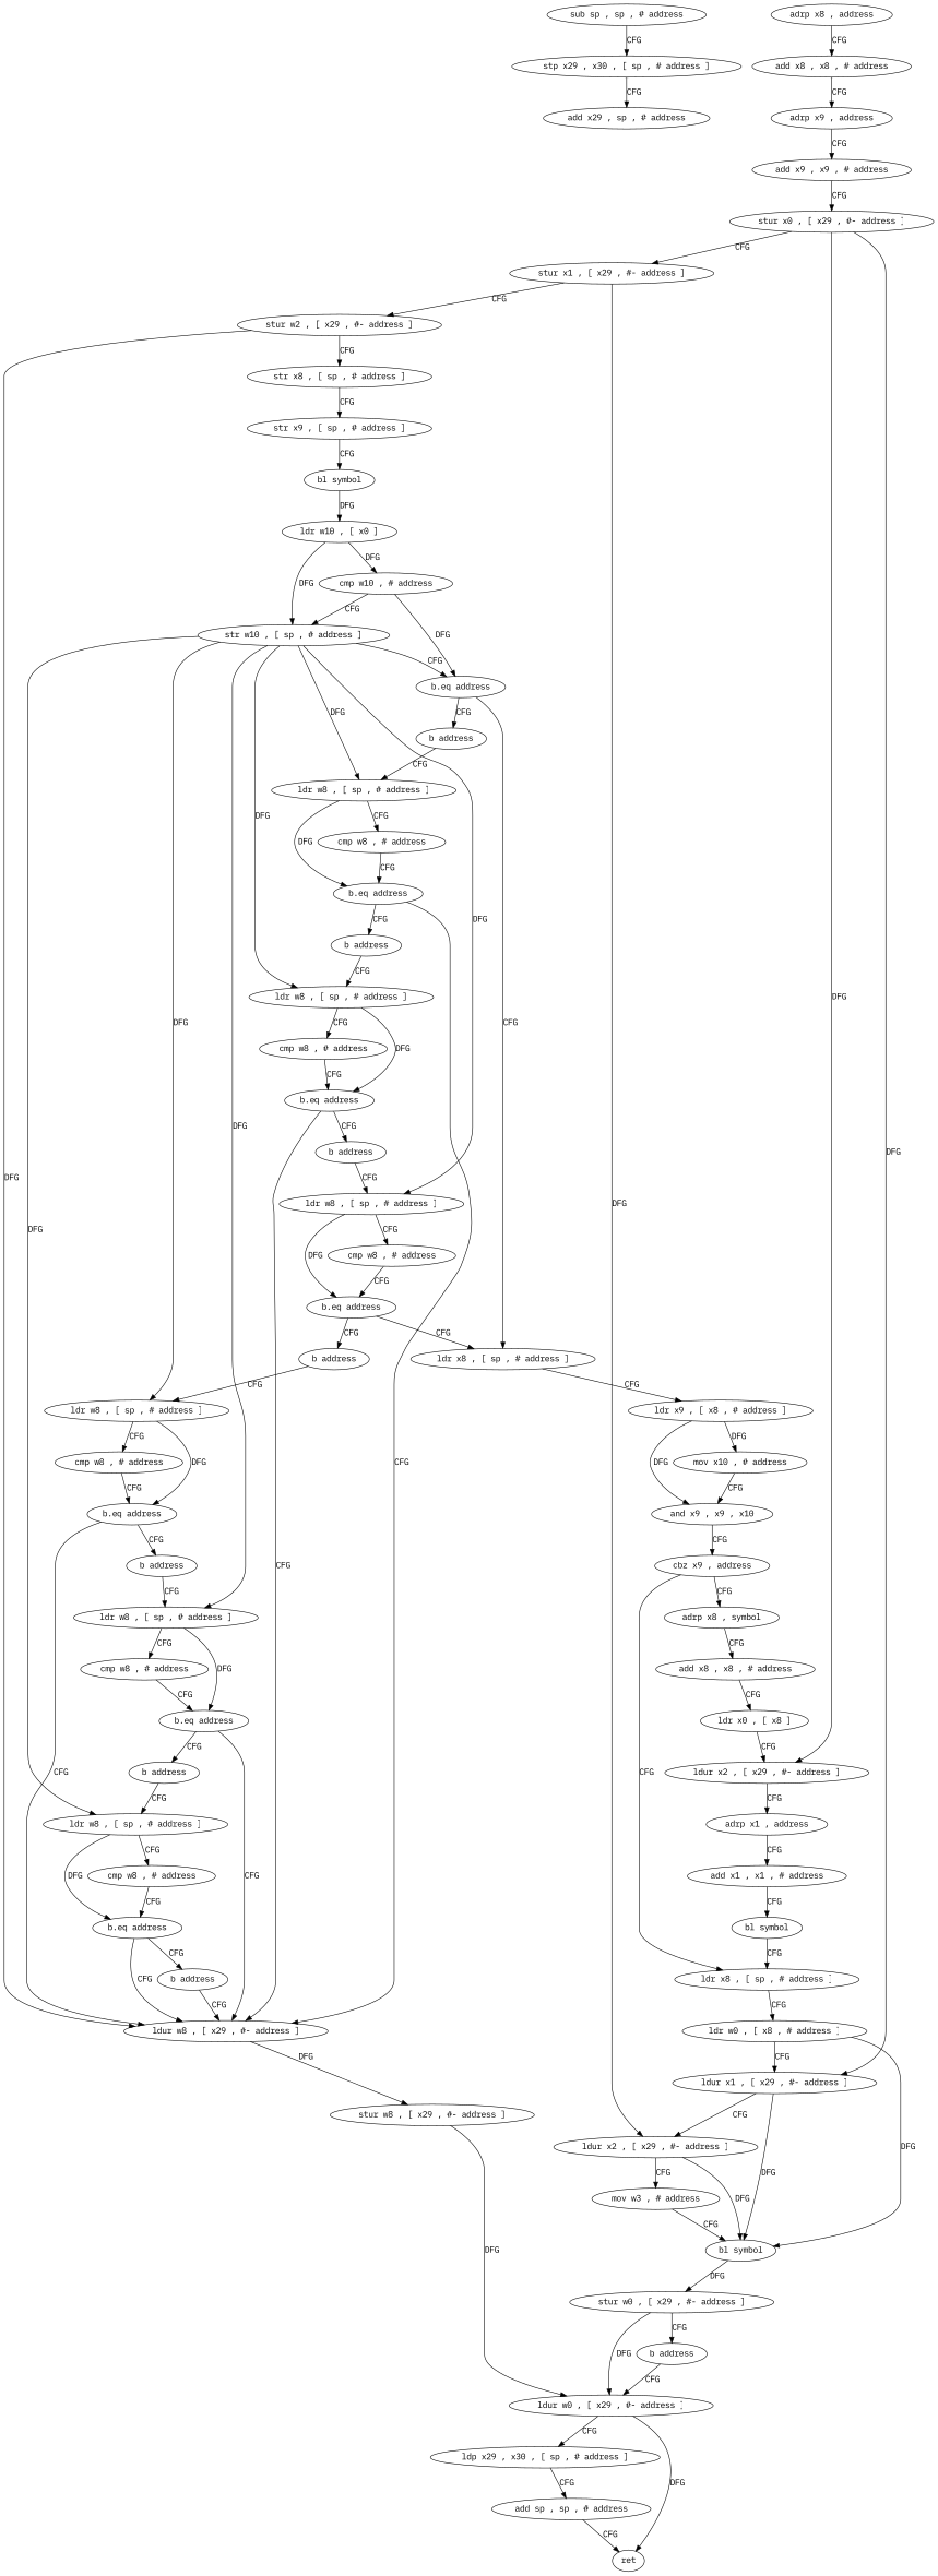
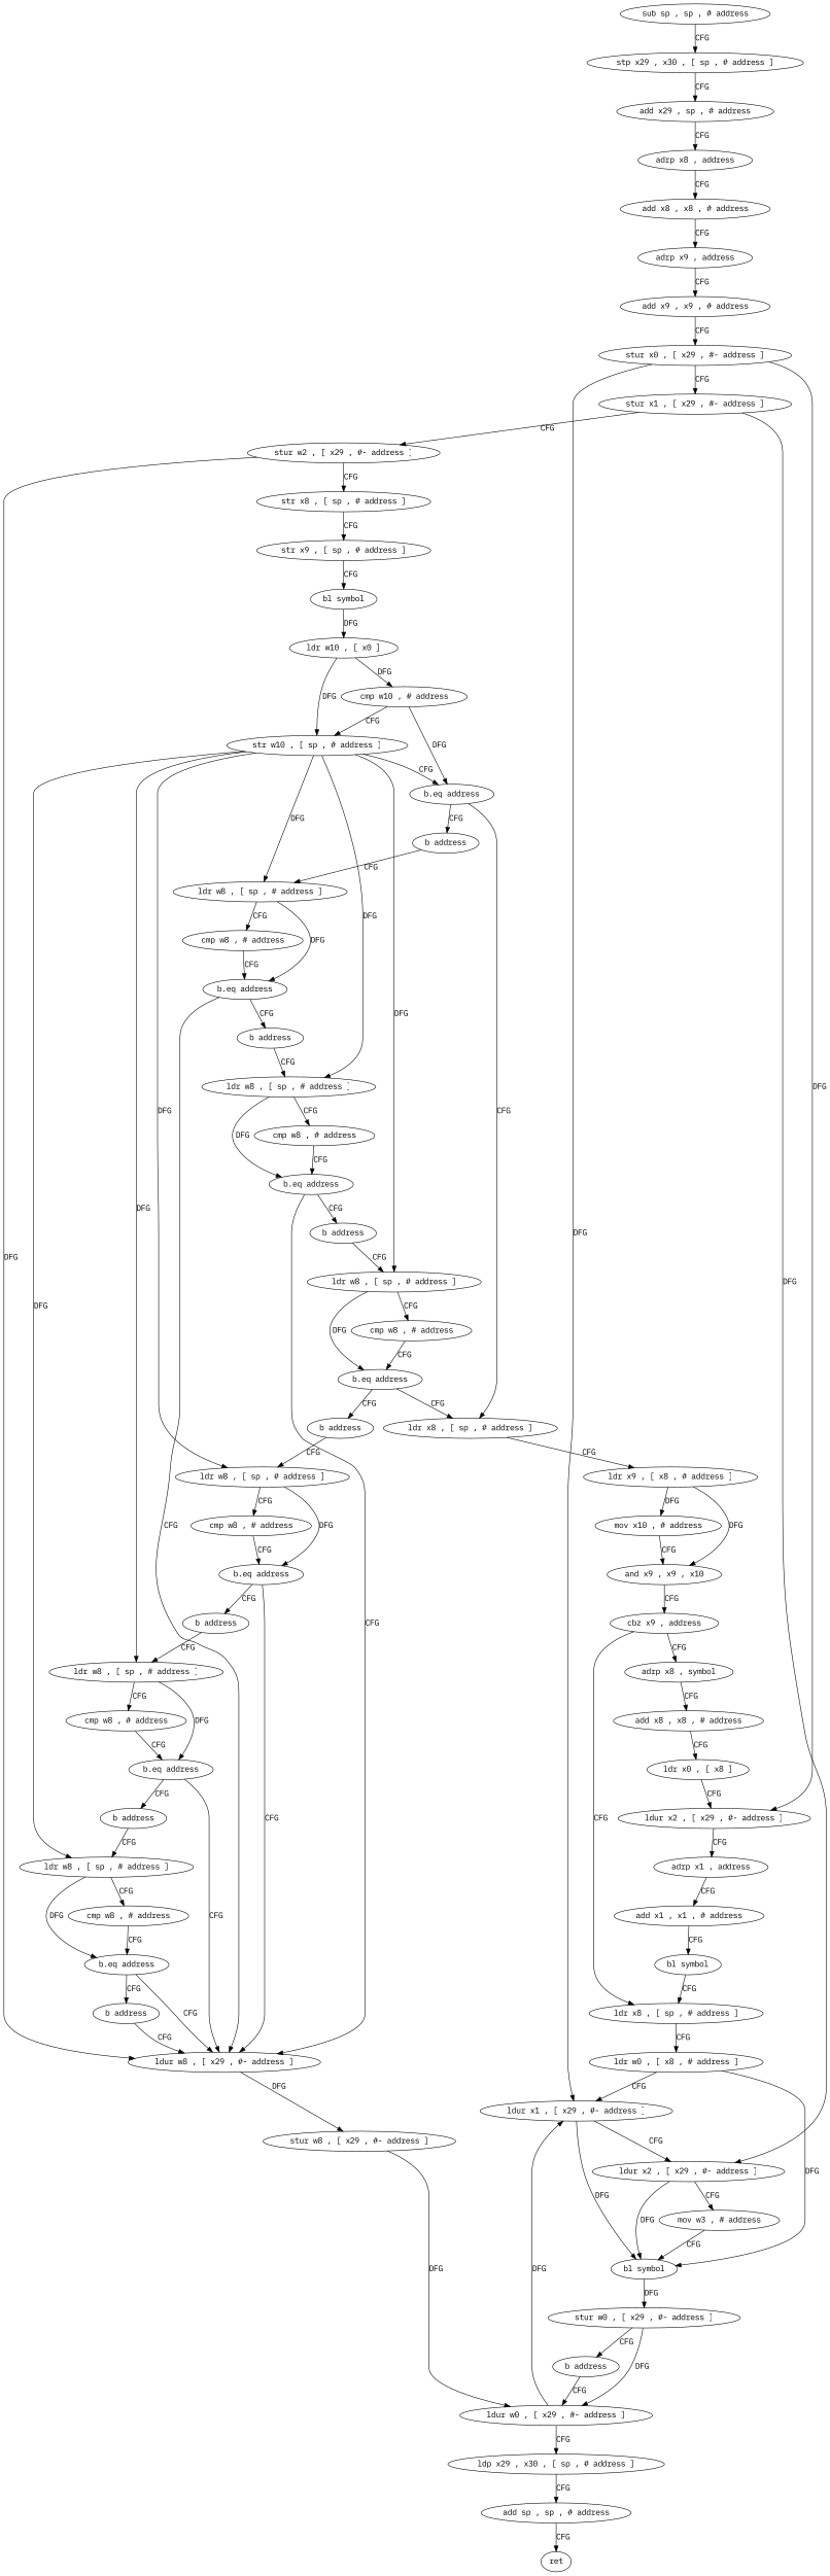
  digraph {
    fontname="IBM Plex Mono"
    node [fontname="IBM Plex Mono"]
    edge [fontname="IBM Plex Mono"]
    n1 [label="sub sp , sp , # address"]
    n2 [label="stp x29 , x30 , [ sp , # address ]"]
    n3 [label="add x29 , sp , # address"]
    n4 [label="adrp x8 , address"]
    n5 [label="add x8 , x8 , # address"]
    n6 [label="adrp x9 , address"]
    n7 [label="add x9 , x9 , # address"]
    n8 [label="stur x0 , [ x29 , #- address ]"]
    n9 [label="stur x1 , [ x29 , #- address ]"]
    n10 [label="ldur x1 , [ x29 , #- address ]"]
    n11 [label="ldur x2 , [ x29 , #- address ]"]
    n12 [label="stur w2 , [ x29 , #- address ]"]
    n13 [label="ldur x2 , [ x29 , #- address ]"]
    n14 [label="bl symbol"]
    n15 [label="adrp x1 , address"]
    n16 [label="str x8 , [ sp , # address ]"]
    n17 [label="ldur w8 , [ x29 , #- address ]"]
    n18 [label="mov w3 , # address"]
    n19 [label="str x9 , [ sp , # address ]"]
    n20 [label="stur w8 , [ x29 , #- address ]"]
    n21 [label="bl symbol"]
    n22 [label="ldr w10 , [ x0 ]"]
    n23 [label="cmp w10 , # address"]
    n24 [label="str w10 , [ sp , # address ]"]
    n25 [label="b.eq address"]
    n26 [label="ldr w8 , [ sp , # address ]"]
    n27 [label="ldr w8 , [ sp , # address ]"]
    n28 [label="ldr w8 , [ sp , # address ]"]
    n29 [label="ldr w8 , [ sp , # address ]"]
    n30 [label="ldr w8 , [ sp , # address ]"]
    n31 [label="ldr w8 , [ sp , # address ]"]
    n32 [label="ldr x8 , [ sp , # address ]"]
    n33 [label="b address"]
    n34 [label="cmp w8 , # address"]
    n35 [label="b.eq address"]
    n36 [label="cmp w8 , # address"]
    n37 [label="b.eq address"]
    n38 [label="cmp w8 , # address"]
    n39 [label="b.eq address"]
    n40 [label="cmp w8 , # address"]
    n41 [label="b.eq address"]
    n42 [label="cmp w8 , # address"]
    n43 [label="b.eq address"]
    n44 [label="cmp w8 , # address"]
    n45 [label="b.eq address"]
    n46 [label="ldr x9 , [ x8 , # address ]"]
    n47 [label="mov x10 , # address"]
    n48 [label="and x9 , x9 , x10"]
    n49 [label="cbz x9 , address"]
    n50 [label="ldr x8 , [ sp , # address ]"]
    n51 [label="adrp x8 , symbol"]
    n52 [label="ldr w0 , [ x8 , # address ]"]
    n53 [label="add x8 , x8 , # address"]
    n54 [label="ldr x0 , [ x8 ]"]
    n55 [label="b address"]
    n56 [label="stur w0 , [ x29 , #- address ]"]
    n57 [label="b address"]
    n58 [label="ldur w0 , [ x29 , #- address ]"]
    n59 [label="ldp x29 , x30 , [ sp , # address ]"]
    n60 [label=ret]
    n61 [label="add sp , sp , # address"]
    n62 [label="add x1 , x1 , # address"]
    n63 [label="bl symbol"]
    n64 [label="b address"]
    n65 [label="b address"]
    n66 [label="b address"]
    n67 [label="b address"]
    n68 [label="b address"]
    n1 -> n2 [label=CFG]
    n2 -> n3 [label=CFG]
+   n3 -> n4 [label=CFG]
    n4 -> n5 [label=CFG]
    n5 -> n6 [label=CFG]
    n6 -> n7 [label=CFG]
    n7 -> n8 [label=CFG]
    n8 -> n9 [label=CFG]
    n8 -> n10 [label=DFG]
    n8 -> n11 [label=DFG]
    n9 -> n12 [label=CFG]
    n9 -> n13 [label=DFG]
    n10 -> n13 [label=CFG]
    n10 -> n14 [label=DFG]
    n11 -> n15 [label=CFG]
    n12 -> n16 [label=CFG]
    n12 -> n17 [label=DFG]
    n13 -> n14 [label=DFG]
    n13 -> n18 [label=CFG]
    n14 -> n56 [label=DFG]
    n15 -> n62 [label=CFG]
    n16 -> n19 [label=CFG]
    n17 -> n20 [label=DFG]
    n18 -> n14 [label=CFG]
    n19 -> n21 [label=CFG]
    n20 -> n58 [label=DFG]
    n21 -> n22 [label=DFG]
    n22 -> n23 [label=DFG]
    n22 -> n24 [label=DFG]
    n23 -> n24 [label=CFG]
    n23 -> n25 [label=DFG]
    n24 -> n25 [label=CFG]
    n24 -> n26 [label=DFG]
    n24 -> n27 [label=DFG]
    n24 -> n28 [label=DFG]
    n24 -> n29 [label=DFG]
    n24 -> n30 [label=DFG]
    n24 -> n31 [label=DFG]
    n25 -> n32 [label=CFG]
    n25 -> n33 [label=CFG]
    n26 -> n34 [label=CFG]
    n26 -> n35 [label=DFG]
    n27 -> n36 [label=CFG]
    n27 -> n37 [label=DFG]
    n28 -> n38 [label=CFG]
    n28 -> n39 [label=DFG]
    n29 -> n40 [label=CFG]
    n29 -> n41 [label=DFG]
    n30 -> n42 [label=CFG]
    n30 -> n43 [label=DFG]
    n31 -> n44 [label=CFG]
    n31 -> n45 [label=DFG]
    n32 -> n46 [label=CFG]
    n33 -> n26 [label=CFG]
    n34 -> n35 [label=CFG]
    n35 -> n17 [label=CFG]
    n35 -> n55 [label=CFG]
    n36 -> n37 [label=CFG]
    n37 -> n17 [label=CFG]
    n37 -> n64 [label=CFG]
    n38 -> n39 [label=CFG]
    n39 -> n32 [label=CFG]
    n39 -> n65 [label=CFG]
    n40 -> n41 [label=CFG]
    n41 -> n17 [label=CFG]
    n41 -> n66 [label=CFG]
    n42 -> n43 [label=CFG]
    n43 -> n17 [label=CFG]
    n43 -> n67 [label=CFG]
    n44 -> n45 [label=CFG]
    n45 -> n17 [label=CFG]
    n45 -> n68 [label=CFG]
    n46 -> n47 [label=DFG]
    n46 -> n48 [label=DFG]
    n47 -> n48 [label=CFG]
    n48 -> n49 [label=CFG]
    n49 -> n50 [label=CFG]
    n49 -> n51 [label=CFG]
    n50 -> n52 [label=CFG]
    n51 -> n53 [label=CFG]
    n52 -> n10 [label=CFG]
    n52 -> n14 [label=DFG]
    n53 -> n54 [label=CFG]
    n54 -> n11 [label=CFG]
    n55 -> n27 [label=CFG]
    n56 -> n57 [label=CFG]
    n56 -> n58 [label=DFG]
    n57 -> n58 [label=CFG]
    n58 -> n59 [label=CFG]
-   n58 -> n60 [label=DFG]
+   n58 -> n10 [label=DFG]
    n59 -> n61 [label=CFG]
    n61 -> n60 [label=CFG]
    n62 -> n63 [label=CFG]
    n63 -> n50 [label=CFG]
    n64 -> n28 [label=CFG]
    n65 -> n29 [label=CFG]
    n66 -> n30 [label=CFG]
    n67 -> n31 [label=CFG]
    n68 -> n17 [label=CFG]
  }
